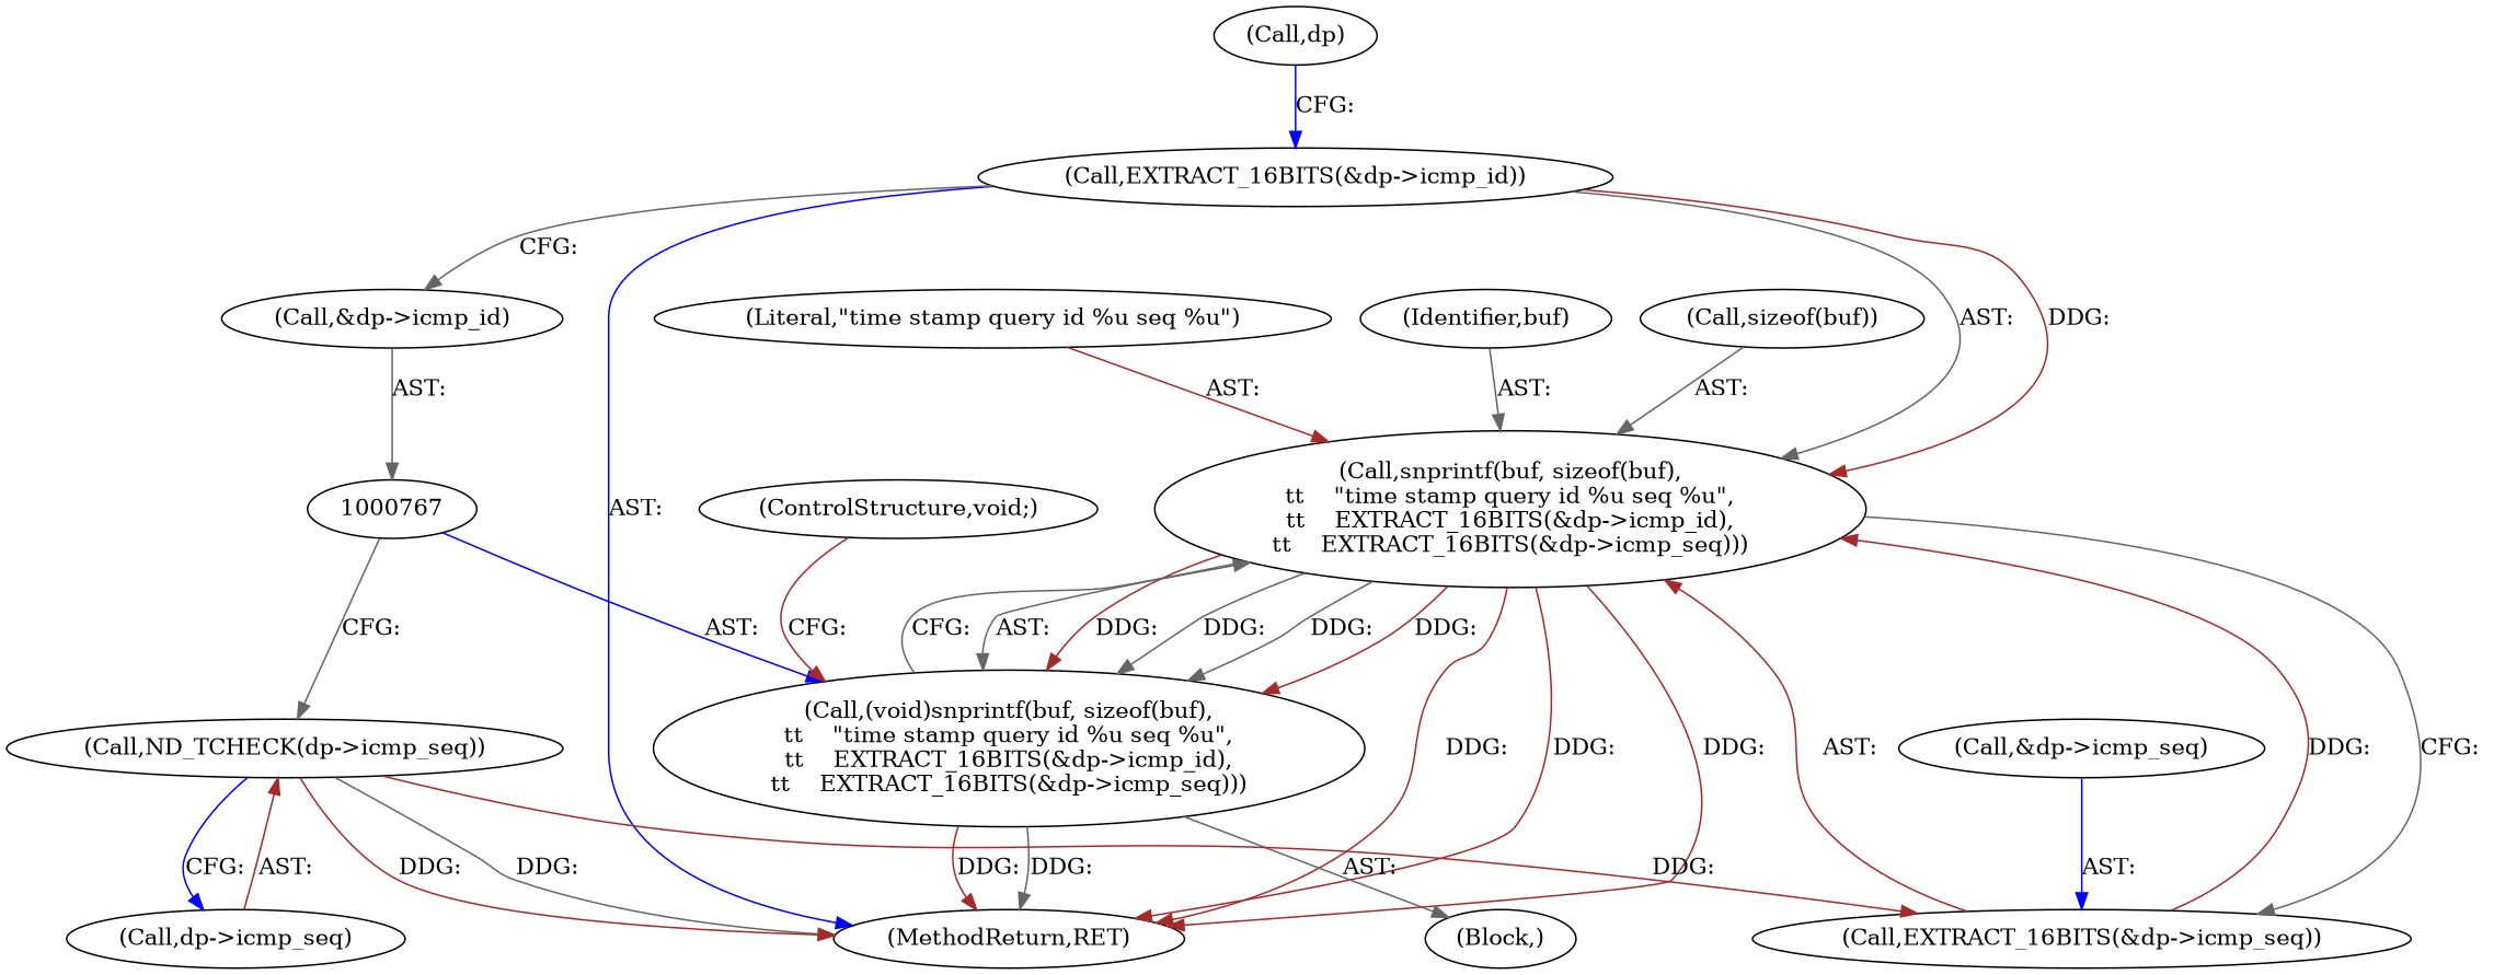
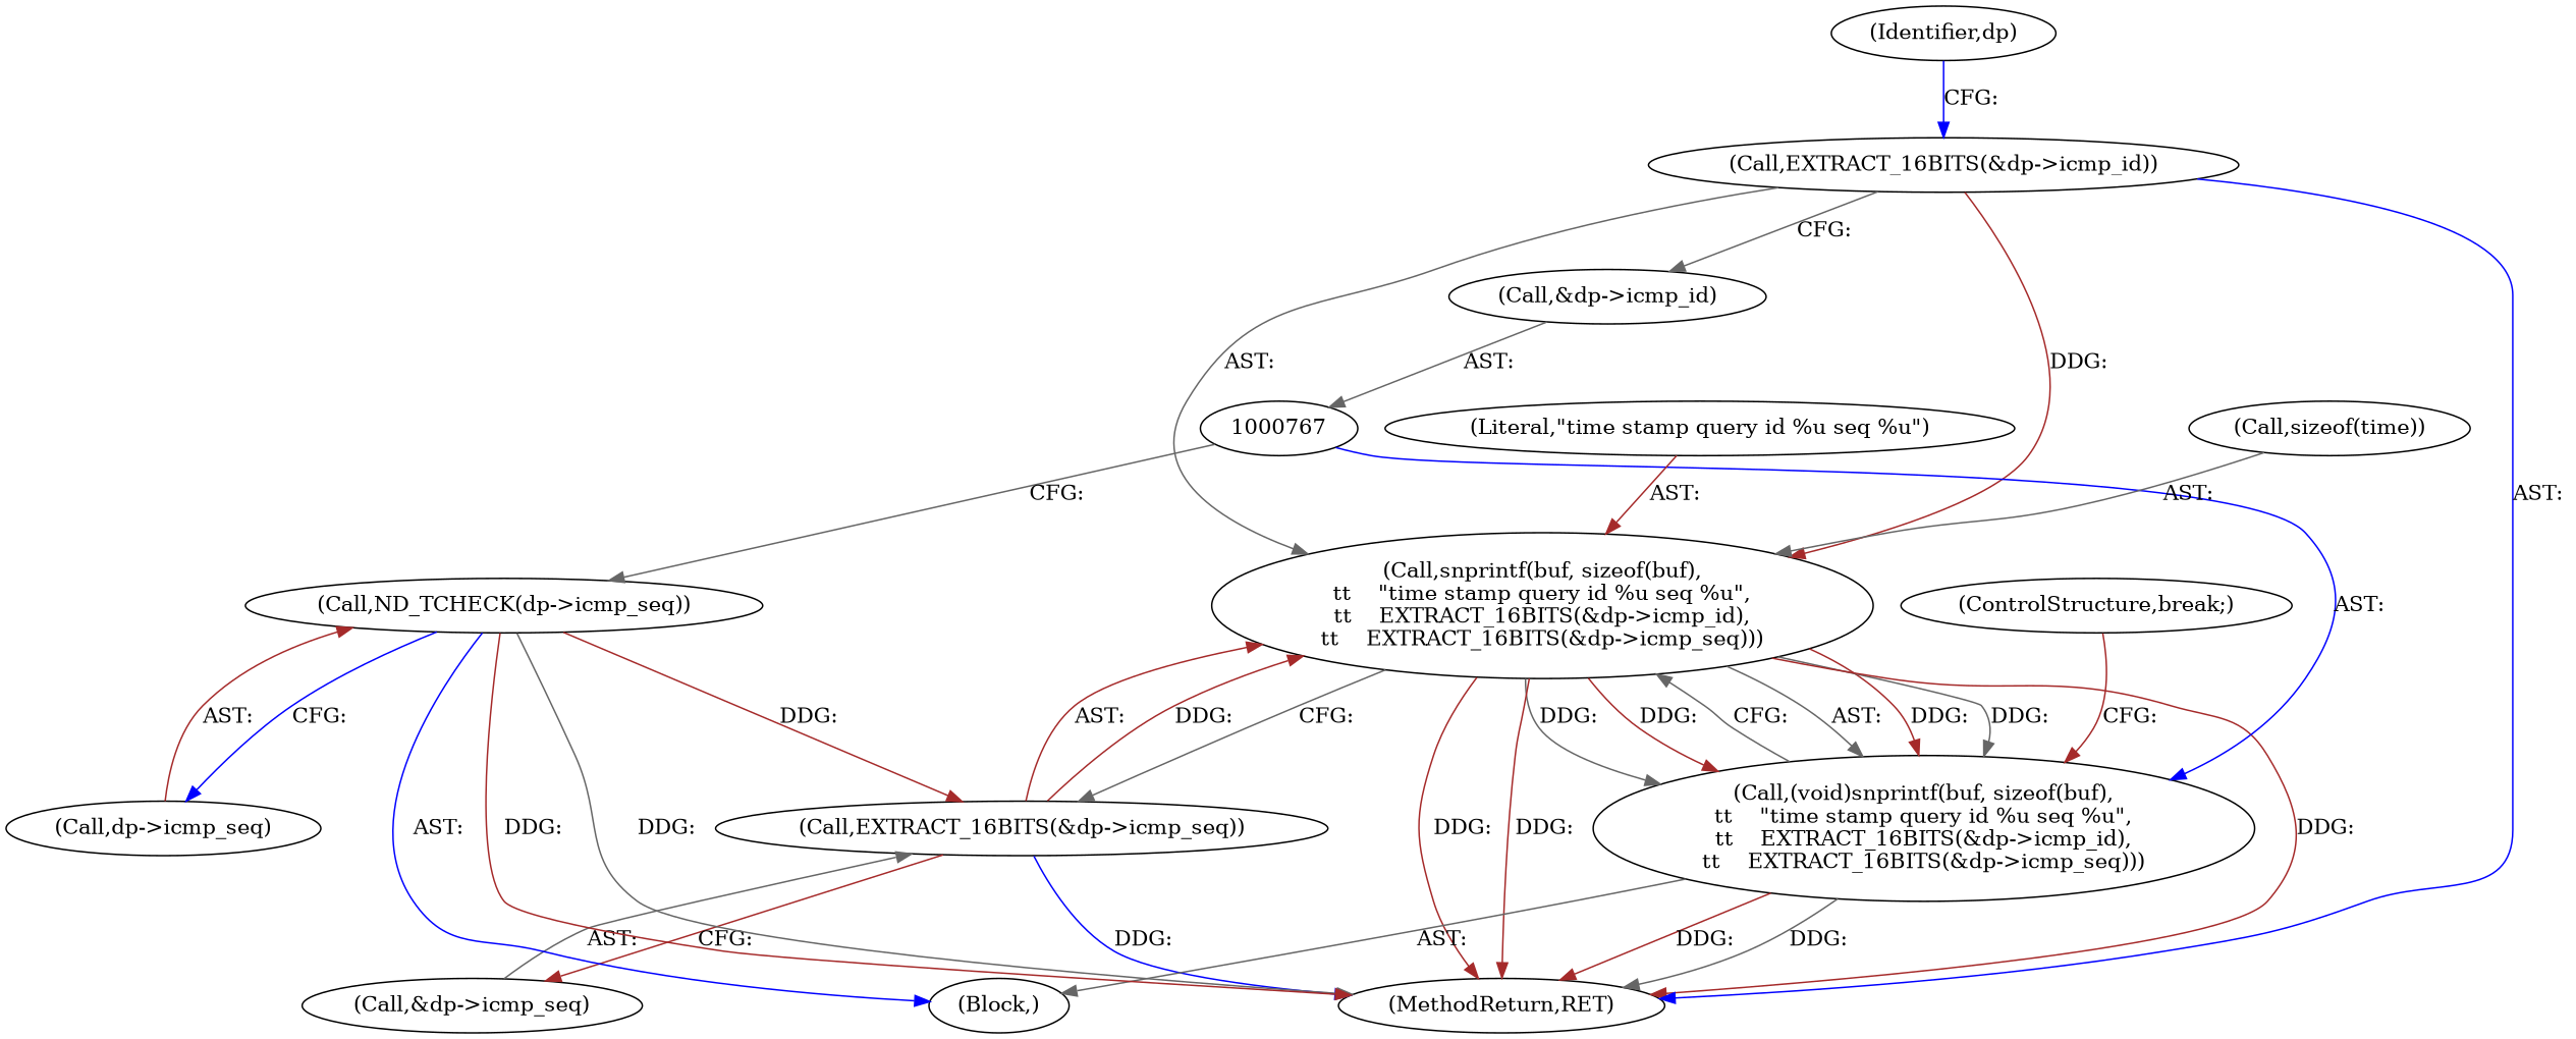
  digraph {
    edge [color=gray40]
    n1 [label="(Call,snprintf(buf, sizeof(buf),\n\t\t    \"time stamp query id %u seq %u\",\n\t\t    EXTRACT_16BITS(&dp->icmp_id),\n\t\t    EXTRACT_16BITS(&dp->icmp_seq)))"]
    n2 [label="(Call,EXTRACT_16BITS(&dp->icmp_seq))"]
    n3 [label="(Call,(void)snprintf(buf, sizeof(buf),\n\t\t    \"time stamp query id %u seq %u\",\n\t\t    EXTRACT_16BITS(&dp->icmp_id),\n\t\t    EXTRACT_16BITS(&dp->icmp_seq)))"]
    n4 [label="(MethodReturn,RET)"]
    n5 [label="(Call,&dp->icmp_seq)"]
    n6 [label="(Block,)"]
    n7 [label="(Call,EXTRACT_16BITS(&dp->icmp_id))"]
    n8 [label="(Call,&dp->icmp_id)"]
    1000767
    n10 [label="(Call,ND_TCHECK(dp->icmp_seq))"]
    n11 [label="(Call,dp->icmp_seq)"]
    n12 [label="(Literal,\"time stamp query id %u seq %u\")"]
-   n13 [label="(ControlStructure,void;)"]
-   n14 [label="(Identifier,buf)"]
-   n15 [label="(Call,sizeof(buf))"]
-   n16 [label="(Call,dp)"]
+   n13 [label="(ControlStructure,break;)"]
+   n15 [label="(Call,sizeof(time))"]
+   n16 [label="(Identifier,dp)"]
    n1 -> n2 [label="CFG: "]
    n1 -> n3 [label="AST: "]
    n1 -> n3 [color=brown label="DDG: "]
    n1 -> n3 [label="DDG: "]
    n1 -> n3 [label="DDG: "]
    n1 -> n3 [color=brown label="DDG: "]
    n1 -> n4 [color=brown label="DDG: "]
    n1 -> n4 [color=brown label="DDG: "]
    n1 -> n4 [color=brown label="DDG: "]
    n2 -> n1 [color=brown label="AST: "]
    n2 -> n1 [color=brown label="DDG: "]
+   n2 -> n4 [color=blue label="DDG: "]
+   n2 -> n5 [color=brown label="CFG: "]
    n3 -> n1 [label="CFG: "]
    n3 -> n4 [color=brown label="DDG: "]
    n3 -> n4 [label="DDG: "]
    n3 -> n6 [label="AST: "]
-   n5 -> n2 [color=blue label="AST: "]
+   n5 -> n2 [label="AST: "]
    n7 -> n1 [label="AST: "]
    n7 -> n1 [color=brown label="DDG: "]
    n7 -> n4 [color=blue label="AST: "]
    n7 -> n8 [label="CFG: "]
    n8 -> 1000767 [label="AST: "]
    1000767 -> n3 [color=blue label="AST: "]
    1000767 -> n10 [label="CFG: "]
    n10 -> n2 [color=brown label="DDG: "]
    n10 -> n4 [label="DDG: "]
    n10 -> n4 [color=brown label="DDG: "]
+   n10 -> n6 [color=blue label="AST: "]
    n10 -> n11 [color=blue label="CFG: "]
    n11 -> n10 [color=brown label="AST: "]
    n12 -> n1 [color=brown label="AST: "]
    n13 -> n3 [color=brown label="CFG: "]
-   n14 -> n1 [label="AST: "]
    n15 -> n1 [label="AST: "]
    n16 -> n7 [color=blue label="CFG: "]
  }
